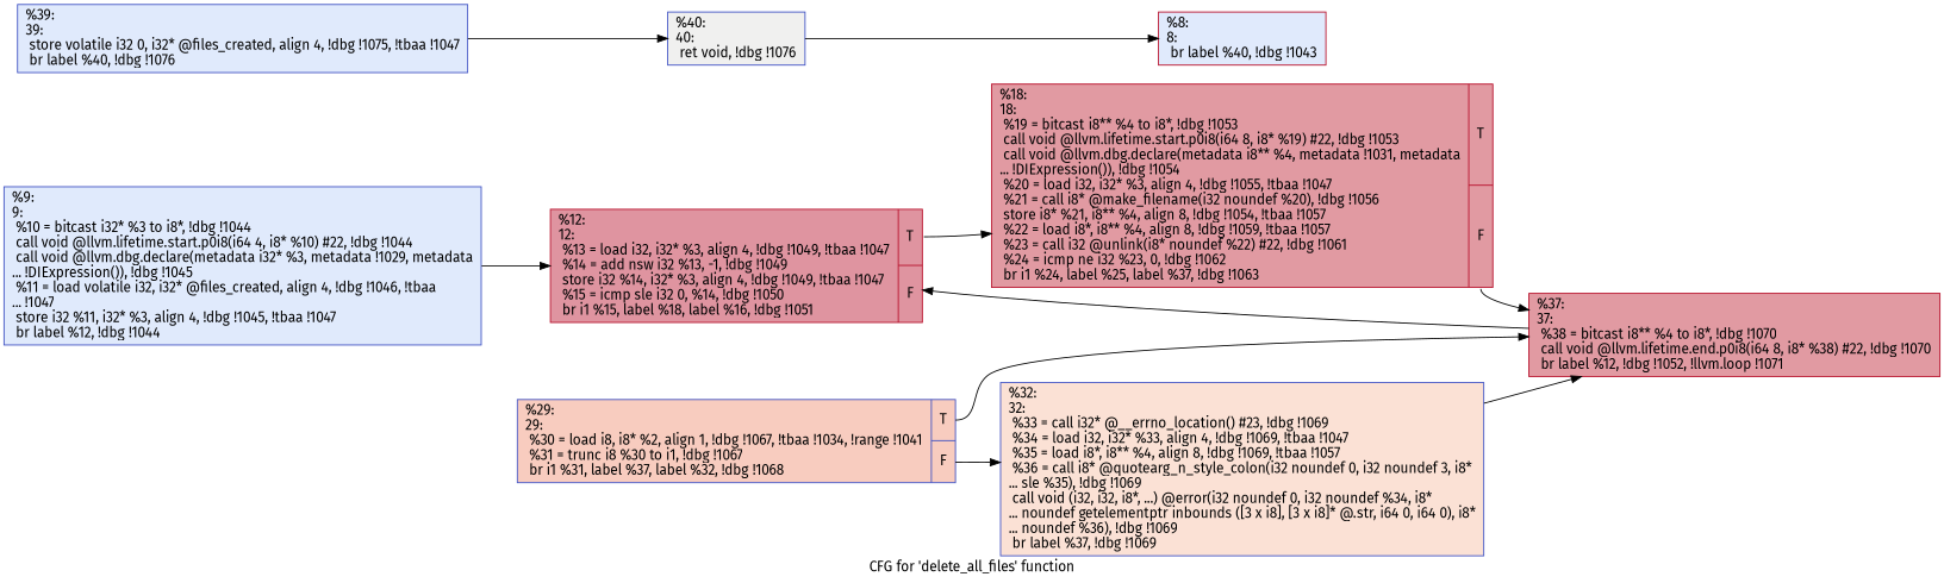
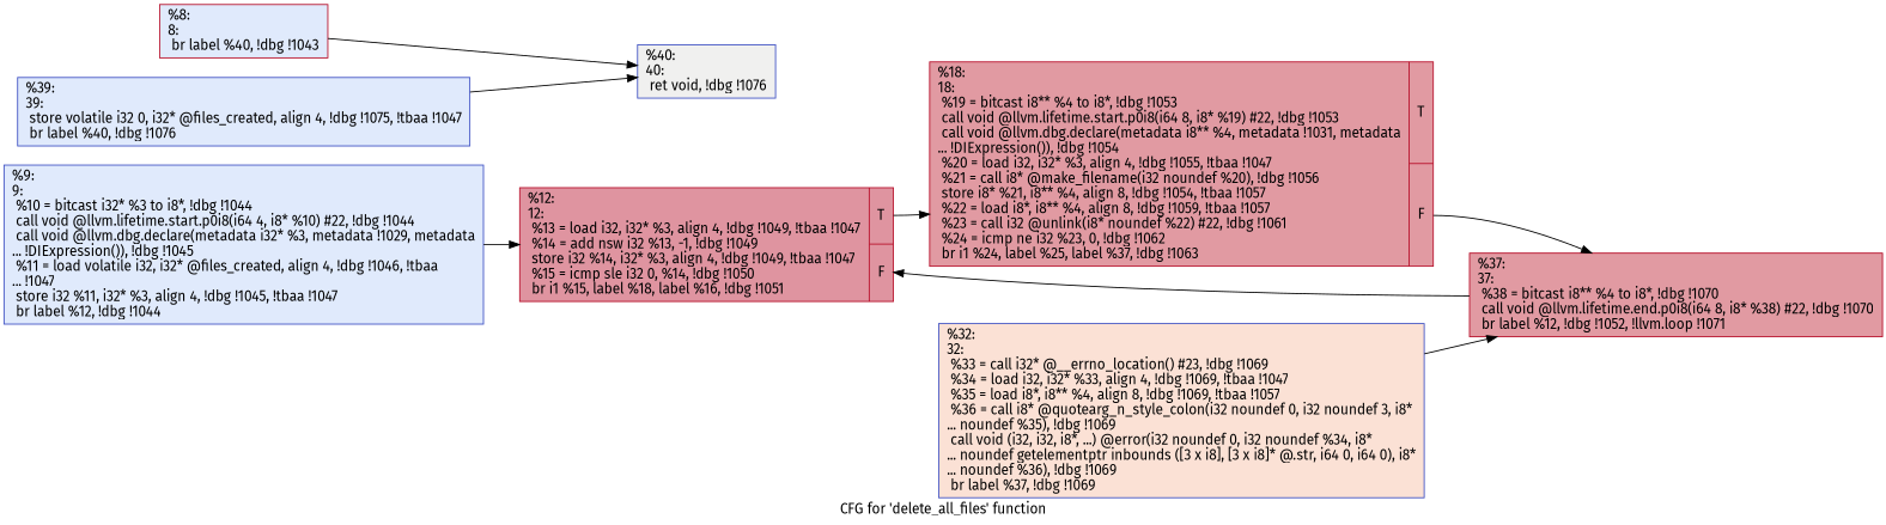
  digraph {
    fontname="Fira Sans"
    label="CFG for 'delete_all_files' function"
    rankdir=LR
    node [color="#3d50c3ff" fillcolor="#b9d0f970" fontname="Fira Sans" shape=record style=filled]
    edge [fontname="Fira Sans"]
    n1 [label="{%9:\l9:                                                \l  %10 = bitcast i32* %3 to i8*, !dbg !1044\l  call void @llvm.lifetime.start.p0i8(i64 4, i8* %10) #22, !dbg !1044\l  call void @llvm.dbg.declare(metadata i32* %3, metadata !1029, metadata\l... !DIExpression()), !dbg !1045\l  %11 = load volatile i32, i32* @files_created, align 4, !dbg !1046, !tbaa\l... !1047\l  store i32 %11, i32* %3, align 4, !dbg !1045, !tbaa !1047\l  br label %12, !dbg !1044\l}"]
    n2 [color="#b70d28ff" fillcolor="#b70d2870" label="{%12:\l12:                                               \l  %13 = load i32, i32* %3, align 4, !dbg !1049, !tbaa !1047\l  %14 = add nsw i32 %13, -1, !dbg !1049\l  store i32 %14, i32* %3, align 4, !dbg !1049, !tbaa !1047\l  %15 = icmp sle i32 0, %14, !dbg !1050\l  br i1 %15, label %18, label %16, !dbg !1051\l|{<s0>T|<s1>F}}"]
    n3 [color="#b70d28ff" label="{%8:\l8:                                                \l  br label %40, !dbg !1043\l}"]
    n4 [fillcolor="#dedcdb70" label="{%40:\l40:                                               \l  ret void, !dbg !1076\l}"]
    n5 [color="#b70d28ff" fillcolor="#bb1b2c70" label="{%18:\l18:                                               \l  %19 = bitcast i8** %4 to i8*, !dbg !1053\l  call void @llvm.lifetime.start.p0i8(i64 8, i8* %19) #22, !dbg !1053\l  call void @llvm.dbg.declare(metadata i8** %4, metadata !1031, metadata\l... !DIExpression()), !dbg !1054\l  %20 = load i32, i32* %3, align 4, !dbg !1055, !tbaa !1047\l  %21 = call i8* @make_filename(i32 noundef %20), !dbg !1056\l  store i8* %21, i8** %4, align 8, !dbg !1054, !tbaa !1057\l  %22 = load i8*, i8** %4, align 8, !dbg !1059, !tbaa !1057\l  %23 = call i32 @unlink(i8* noundef %22) #22, !dbg !1061\l  %24 = icmp ne i32 %23, 0, !dbg !1062\l  br i1 %24, label %25, label %37, !dbg !1063\l|{<s0>T|<s1>F}}"]
    n6 [color="#b70d28ff" fillcolor="#bb1b2c70" label="{%37:\l37:                                               \l  %38 = bitcast i8** %4 to i8*, !dbg !1070\l  call void @llvm.lifetime.end.p0i8(i64 8, i8* %38) #22, !dbg !1070\l  br label %12, !dbg !1052, !llvm.loop !1071\l}"]
    n7 [label="{%39:\l39:                                               \l  store volatile i32 0, i32* @files_created, align 4, !dbg !1075, !tbaa !1047\l  br label %40, !dbg !1076\l}"]
-   n8 [fillcolor="#f08b6e70" label="{%29:\l29:                                               \l  %30 = load i8, i8* %2, align 1, !dbg !1067, !tbaa !1034, !range !1041\l  %31 = trunc i8 %30 to i1, !dbg !1067\l  br i1 %31, label %37, label %32, !dbg !1068\l|{<s0>T|<s1>F}}"]
-   n9 [fillcolor="#f7bca170" label="{%32:\l32:                                               \l  %33 = call i32* @__errno_location() #23, !dbg !1069\l  %34 = load i32, i32* %33, align 4, !dbg !1069, !tbaa !1047\l  %35 = load i8*, i8** %4, align 8, !dbg !1069, !tbaa !1057\l  %36 = call i8* @quotearg_n_style_colon(i32 noundef 0, i32 noundef 3, i8*\l... sle %35), !dbg !1069\l  call void (i32, i32, i8*, ...) @error(i32 noundef 0, i32 noundef %34, i8*\l... noundef getelementptr inbounds ([3 x i8], [3 x i8]* @.str, i64 0, i64 0), i8*\l... noundef %36), !dbg !1069\l  br label %37, !dbg !1069\l}"]
+   n9 [fillcolor="#f7bca170" label="{%32:\l32:                                               \l  %33 = call i32* @__errno_location() #23, !dbg !1069\l  %34 = load i32, i32* %33, align 4, !dbg !1069, !tbaa !1047\l  %35 = load i8*, i8** %4, align 8, !dbg !1069, !tbaa !1057\l  %36 = call i8* @quotearg_n_style_colon(i32 noundef 0, i32 noundef 3, i8*\l... noundef %35), !dbg !1069\l  call void (i32, i32, i8*, ...) @error(i32 noundef 0, i32 noundef %34, i8*\l... noundef getelementptr inbounds ([3 x i8], [3 x i8]* @.str, i64 0, i64 0), i8*\l... noundef %36), !dbg !1069\l  br label %37, !dbg !1069\l}"]
    n1 -> n2
    n2 -> n5 [tailport=s0]
-   n4 -> n3
+   n3 -> n4
    n5 -> n6 [tailport=s1]
    n6 -> n2
    n7 -> n4
-   n8 -> n6 [tailport=s0]
-   n8 -> n9 [tailport=s1]
    n9 -> n6
  }
